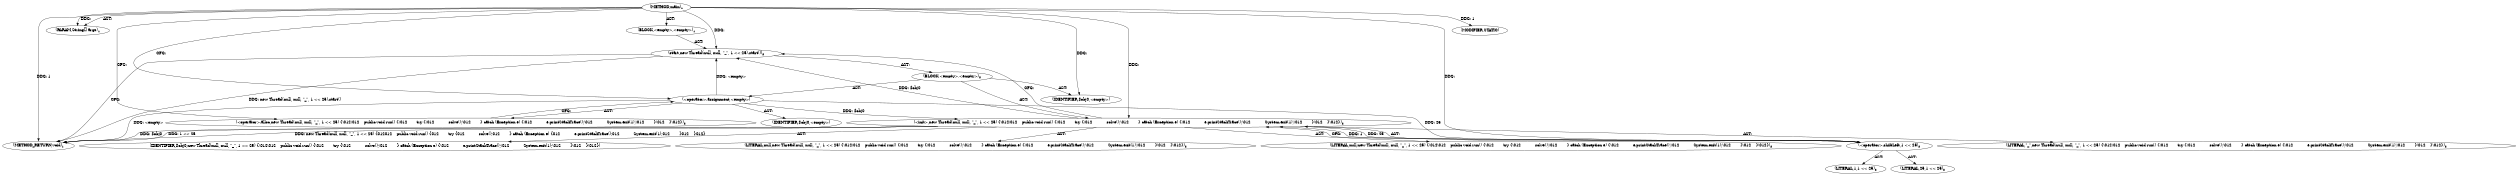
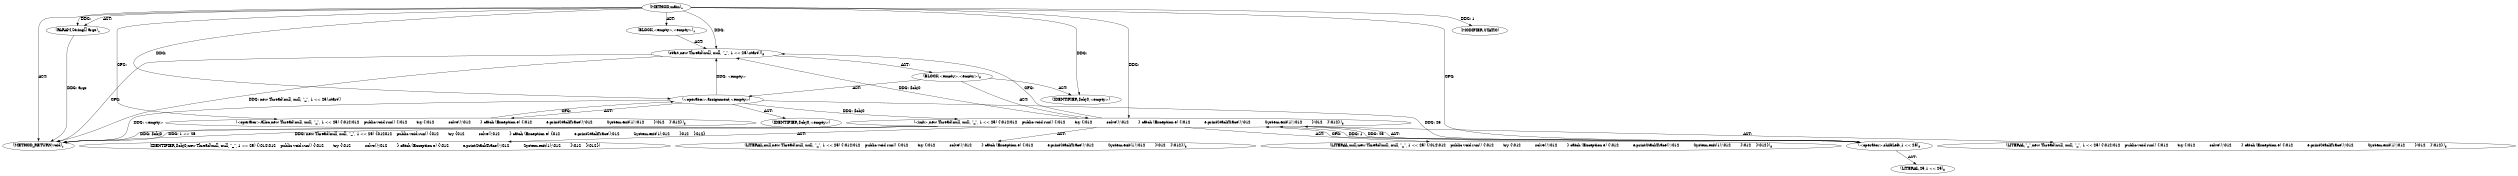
  digraph {
    n1 [label=<(METHOD,main)<SUB>1</SUB>>]
    n2 [label=<(PARAM,String[] args)<SUB>1</SUB>>]
    n3 [label=<(BLOCK,&lt;empty&gt;,&lt;empty&gt;)<SUB>1</SUB>>]
    n4 [label=<(start,new Thread(null, null, &quot;_&quot;, 1 &lt;&lt; 25).start())<SUB>2</SUB>>]
    n5 [label=<(&lt;operator&gt;.assignment,&lt;empty&gt;)>]
    n6 [label=<(&lt;operator&gt;.alloc,new Thread(null, null, &quot;_&quot;, 1 &lt;&lt; 25) {\012\012    public void run() {\012        try {\012            solve();\012        } catch (Exception e) {\012            e.printStackTrace();\012            System.exit(1);\012        }\012    }\012})<SUB>2</SUB>>]
    n7 [label=<(&lt;init&gt;,new Thread(null, null, &quot;_&quot;, 1 &lt;&lt; 25) {\012\012    public void run() {\012        try {\012            solve();\012        } catch (Exception e) {\012            e.printStackTrace();\012            System.exit(1);\012        }\012    }\012})<SUB>2</SUB>>]
    n8 [label=<(&lt;operator&gt;.shiftLeft,1 &lt;&lt; 25)<SUB>2</SUB>>]
    n9 [label=<(IDENTIFIER,$obj0,&lt;empty&gt;)>]
    n10 [label=<(MODIFIER,STATIC)>]
    n11 [label=<(METHOD_RETURN,void)<SUB>1</SUB>>]
    n12 [label=<(BLOCK,&lt;empty&gt;,&lt;empty&gt;)<SUB>2</SUB>>]
    n13 [label=<(IDENTIFIER,$obj0,&lt;empty&gt;)>]
    n14 [label=<(IDENTIFIER,$obj0,new Thread(null, null, &quot;_&quot;, 1 &lt;&lt; 25) {\012\012    public void run() {\012        try {\012            solve();\012        } catch (Exception e) {\012            e.printStackTrace();\012            System.exit(1);\012        }\012    }\012})>]
    n15 [label=<(LITERAL,null,new Thread(null, null, &quot;_&quot;, 1 &lt;&lt; 25) {\012\012    public void run() {\012        try {\012            solve();\012        } catch (Exception e) {\012            e.printStackTrace();\012            System.exit(1);\012        }\012    }\012})<SUB>2</SUB>>]
    n16 [label=<(LITERAL,null,new Thread(null, null, &quot;_&quot;, 1 &lt;&lt; 25) {\012\012    public void run() {\012        try {\012            solve();\012        } catch (Exception e) {\012            e.printStackTrace();\012            System.exit(1);\012        }\012    }\012})<SUB>2</SUB>>]
    n17 [label=<(LITERAL,&quot;_&quot;,new Thread(null, null, &quot;_&quot;, 1 &lt;&lt; 25) {\012\012    public void run() {\012        try {\012            solve();\012        } catch (Exception e) {\012            e.printStackTrace();\012            System.exit(1);\012        }\012    }\012})<SUB>2</SUB>>]
-   n18 [label=<(LITERAL,1,1 &lt;&lt; 25)<SUB>2</SUB>>]
    n19 [label=<(LITERAL,25,1 &lt;&lt; 25)<SUB>2</SUB>>]
    n1 -> n2 [label="AST: "]
    n1 -> n2 [label="DDG: "]
    n1 -> n3 [label="AST: "]
    n1 -> n4 [label="DDG: "]
-   n1 -> n5 [label="CFG: "]
+   n1 -> n5 [label="DDG: "]
    n1 -> n6 [label="CFG: "]
    n1 -> n7 [label="DDG: "]
-   n1 -> n8 [label="DDG: "]
+   n1 -> n8 [label="CFG: "]
    n1 -> n9 [label="DDG: "]
    n1 -> n10 [label="DDG: 1"]
-   n1 -> n11 [label="DDG: 1"]
+   n1 -> n11 [label="AST: "]
+   n2 -> n11 [label="DDG: args"]
    n3 -> n4 [label="AST: "]
    n4 -> n11 [label="CFG: "]
    n4 -> n11 [label="DDG: new Thread(null, null, &quot;_&quot;, 1 &lt;&lt; 25).start()"]
    n4 -> n12 [label="AST: "]
    n5 -> n4 [label="DDG: &lt;empty&gt;"]
    n5 -> n6 [label="AST: "]
    n5 -> n7 [label="DDG: $obj0"]
    n5 -> n8 [label="DDG: 25"]
    n5 -> n11 [label="DDG: &lt;empty&gt;"]
    n5 -> n13 [label="AST: "]
    n6 -> n5 [label="CFG: "]
    n7 -> n4 [label="CFG: "]
    n7 -> n4 [label="DDG: $obj0"]
    n7 -> n8 [label="AST: "]
    n7 -> n11 [label="DDG: $obj0"]
    n7 -> n11 [label="DDG: 1 &lt;&lt; 25"]
    n7 -> n11 [label="DDG: new Thread(null, null, &quot;_&quot;, 1 &lt;&lt; 25) {\012\012    public void run() {\012        try {\012            solve();\012        } catch (Exception e) {\012            e.printStackTrace();\012            System.exit(1);\012        }\012    }\012}"]
    n7 -> n14 [label="AST: "]
    n7 -> n15 [label="AST: "]
    n7 -> n16 [label="AST: "]
    n7 -> n17 [label="AST: "]
    n8 -> n7 [label="CFG: "]
    n8 -> n7 [label="DDG: 1"]
    n8 -> n7 [label="DDG: 25"]
-   n8 -> n18 [label="AST: "]
    n8 -> n19 [label="AST: "]
    n12 -> n5 [label="AST: "]
    n12 -> n7 [label="AST: "]
    n12 -> n9 [label="AST: "]
  }
